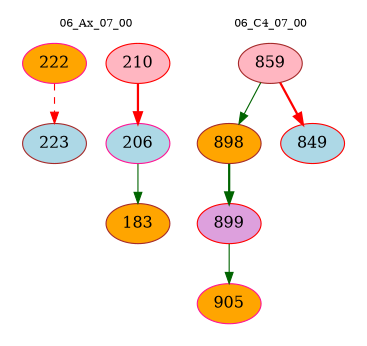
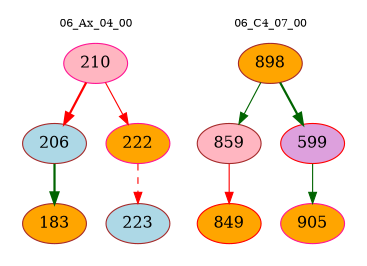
  digraph {
    node [color=brown fillcolor=orange style=filled]
    edge [color=red style=solid]
-   n1 [color=red fillcolor=lightpink label=210]
-   n2 [color=deeppink fillcolor=lightblue label=206]
+   n1 [color=deeppink fillcolor=lightpink label=210]
+   n2 [fillcolor=lightblue label=206]
    n3 [color=deeppink label=222]
    n4 [label=183]
    n5 [fillcolor=lightblue label=223]
    n6 [label=898]
    n7 [fillcolor=lightpink label=859]
-   n8 [color=red fillcolor=plum label=899]
-   n9 [color=red fillcolor=lightblue label=849]
+   n8 [color=red fillcolor=plum label=599]
+   n9 [color=red label=849]
    n10 [color=deeppink label=905]
    subgraph cluster_1 {
      color=white
      fontsize=10
-     label="06_Ax_07_00"
+     label="06_Ax_04_00"
      n1
      n2
      n3
      n4
      n5
    }
    subgraph cluster_2 {
      color=white
      fontsize=10
      label="06_C4_07_00"
      n6
      n7
      n8
      n9
      n10
    }
    n1 -> n2 [style=bold]
-   n2 -> n4 [color=darkgreen]
+   n1 -> n3
+   n2 -> n4 [color=darkgreen style=bold]
    n3 -> n5 [style=dashed]
-   n7 -> n6 [color=darkgreen]
+   n6 -> n7 [color=darkgreen]
    n6 -> n8 [color=darkgreen style=bold]
-   n7 -> n9 [style=bold]
+   n7 -> n9
    n8 -> n10 [color=darkgreen]
  }
